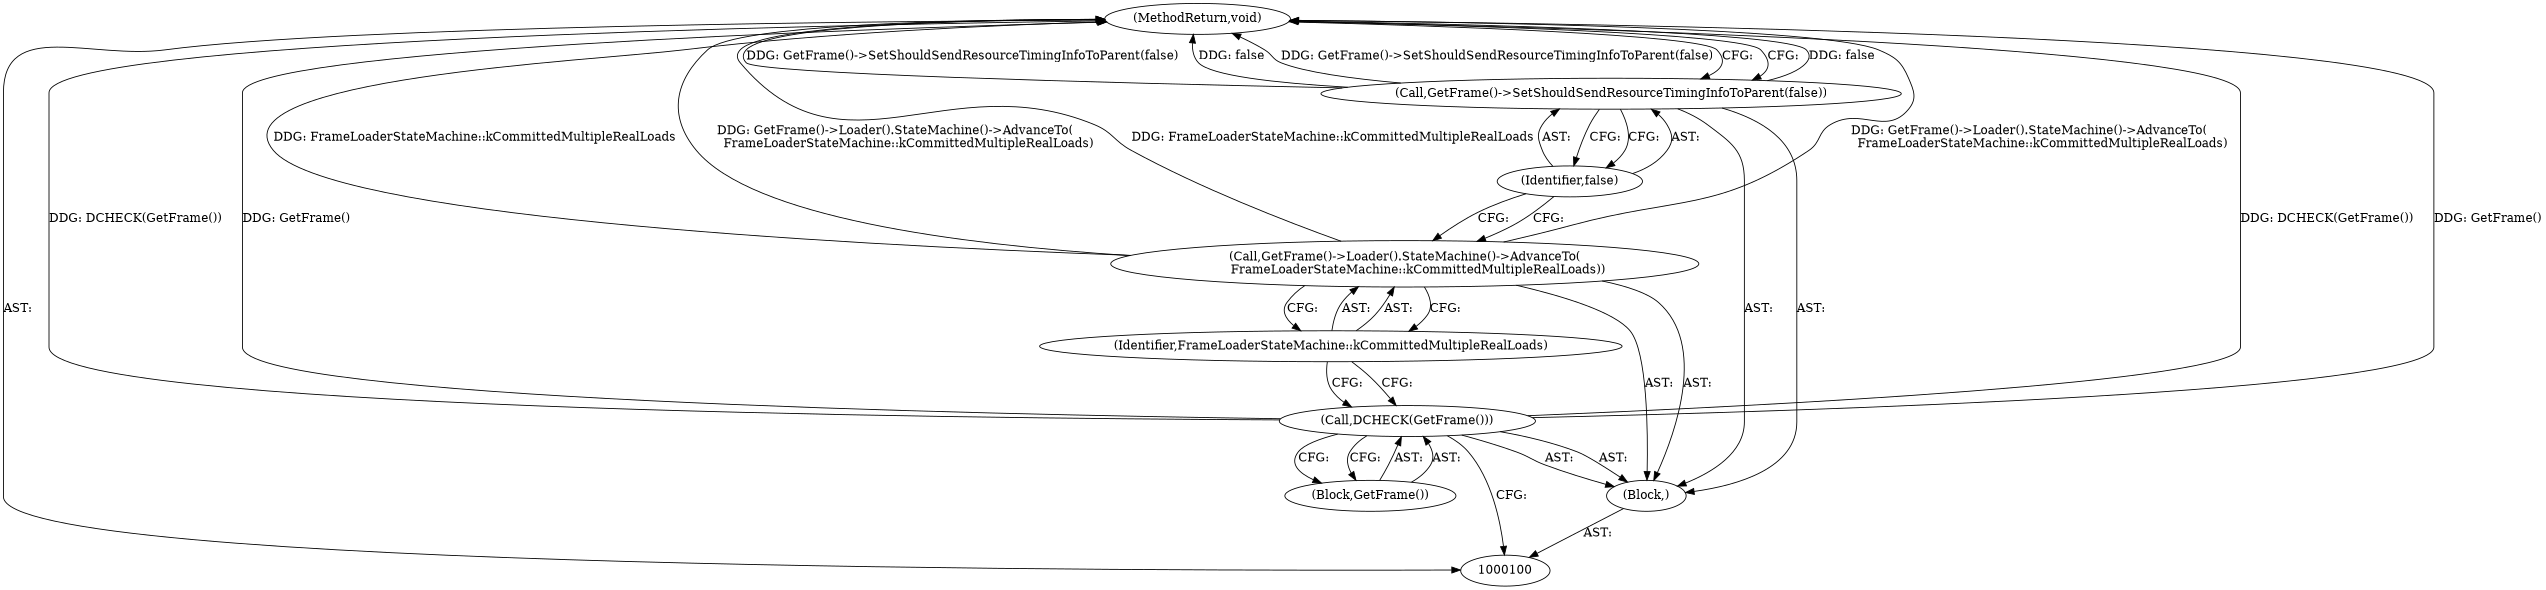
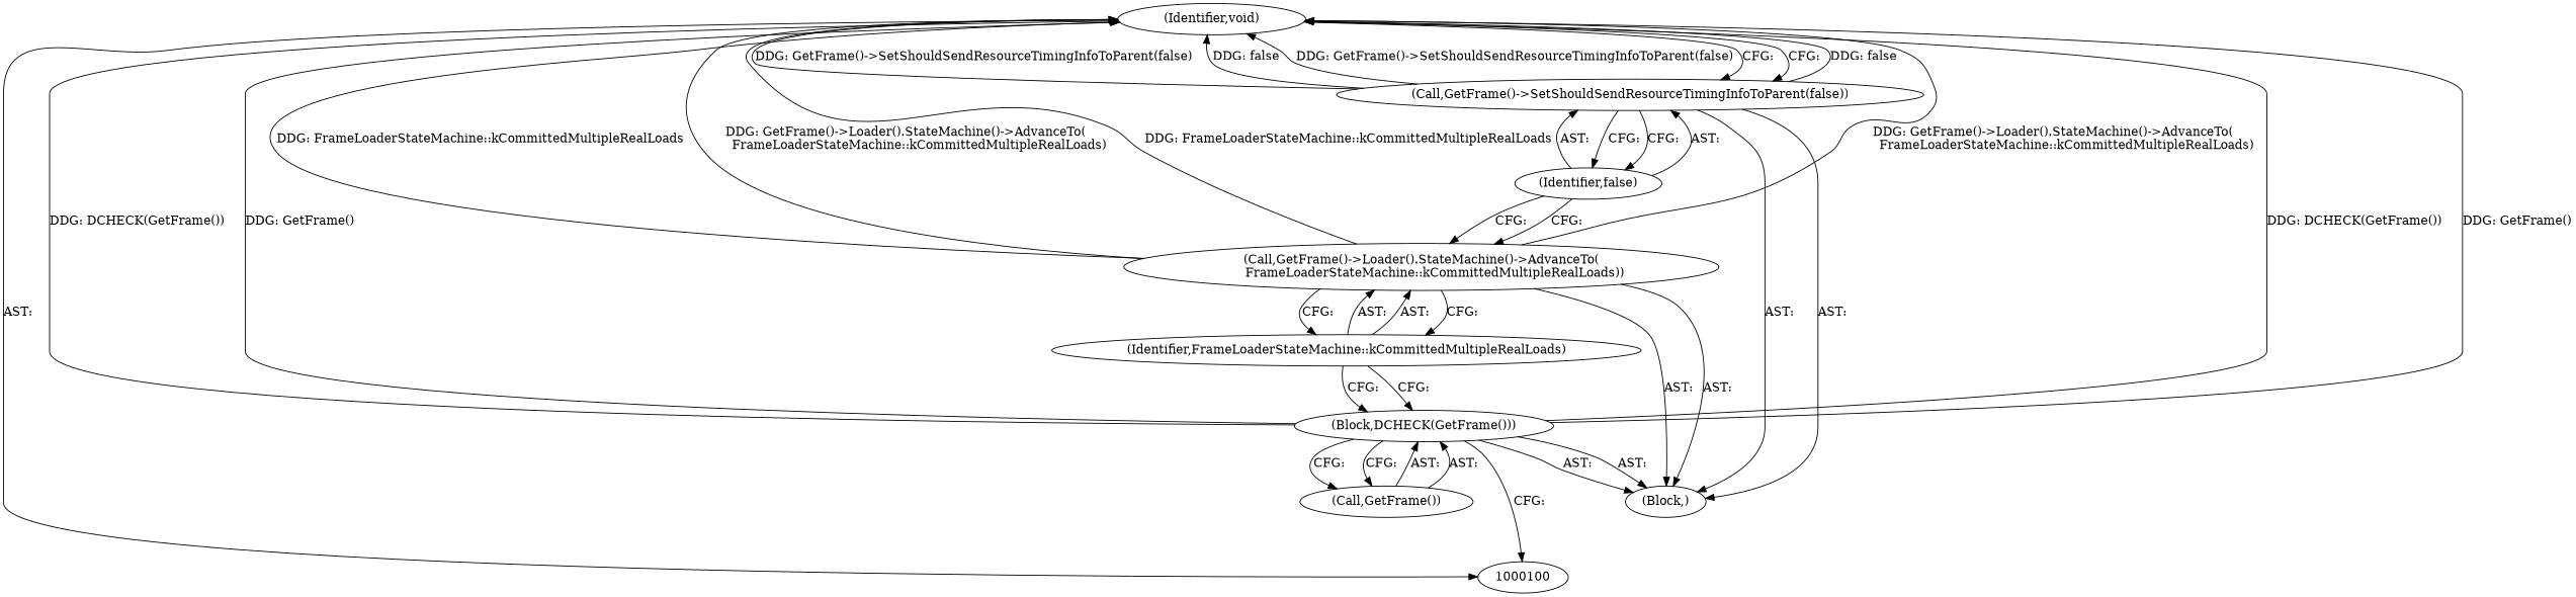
  digraph {
-   n1 [label="(MethodReturn,void)"]
+   n1 [label="(Identifier,void)"]
    n2 [label="(Call,GetFrame()->SetShouldSendResourceTimingInfoToParent(false))"]
    1000100
    n4 [label="(Block,)"]
    n5 [label="(Identifier,false)"]
-   n6 [label="(Block,GetFrame())"]
-   n7 [label="(Call,DCHECK(GetFrame()))"]
+   n6 [label="(Call,GetFrame())"]
+   n7 [label="(Block,DCHECK(GetFrame()))"]
    n8 [label="(Call,GetFrame()->Loader().StateMachine()->AdvanceTo(\n       FrameLoaderStateMachine::kCommittedMultipleRealLoads))"]
    n9 [label="(Identifier,FrameLoaderStateMachine::kCommittedMultipleRealLoads)"]
    n1 -> n2 [label="CFG: "]
    n1 -> n2 [label="CFG: "]
    n1 -> 1000100 [label="AST: "]
    n2 -> n1 [label="DDG: false"]
    n2 -> n1 [label="DDG: GetFrame()->SetShouldSendResourceTimingInfoToParent(false)"]
    n2 -> n1 [label="DDG: false"]
    n2 -> n1 [label="DDG: GetFrame()->SetShouldSendResourceTimingInfoToParent(false)"]
    n2 -> n4 [label="AST: "]
    n2 -> n4 [label="AST: "]
    n2 -> n5 [label="CFG: "]
    n2 -> n5 [label="CFG: "]
-   n4 -> 1000100 [label="AST: "]
    n5 -> n2 [label="AST: "]
    n5 -> n2 [label="AST: "]
    n5 -> n8 [label="CFG: "]
    n5 -> n8 [label="CFG: "]
    n6 -> n7 [label="AST: "]
    n6 -> n7 [label="AST: "]
    n7 -> n1 [label="DDG: GetFrame()"]
    n7 -> n1 [label="DDG: DCHECK(GetFrame())"]
    n7 -> n1 [label="DDG: GetFrame()"]
    n7 -> n1 [label="DDG: DCHECK(GetFrame())"]
    n7 -> 1000100 [label="CFG: "]
    n7 -> n4 [label="AST: "]
    n7 -> n4 [label="AST: "]
    n7 -> n6 [label="CFG: "]
    n7 -> n6 [label="CFG: "]
    n8 -> n1 [label="DDG: GetFrame()->Loader().StateMachine()->AdvanceTo(\n       FrameLoaderStateMachine::kCommittedMultipleRealLoads)"]
    n8 -> n1 [label="DDG: FrameLoaderStateMachine::kCommittedMultipleRealLoads"]
    n8 -> n1 [label="DDG: GetFrame()->Loader().StateMachine()->AdvanceTo(\n       FrameLoaderStateMachine::kCommittedMultipleRealLoads)"]
    n8 -> n1 [label="DDG: FrameLoaderStateMachine::kCommittedMultipleRealLoads"]
    n8 -> n4 [label="AST: "]
    n8 -> n4 [label="AST: "]
    n8 -> n9 [label="CFG: "]
    n8 -> n9 [label="CFG: "]
    n9 -> n7 [label="CFG: "]
    n9 -> n7 [label="CFG: "]
    n9 -> n8 [label="AST: "]
    n9 -> n8 [label="AST: "]
  }
